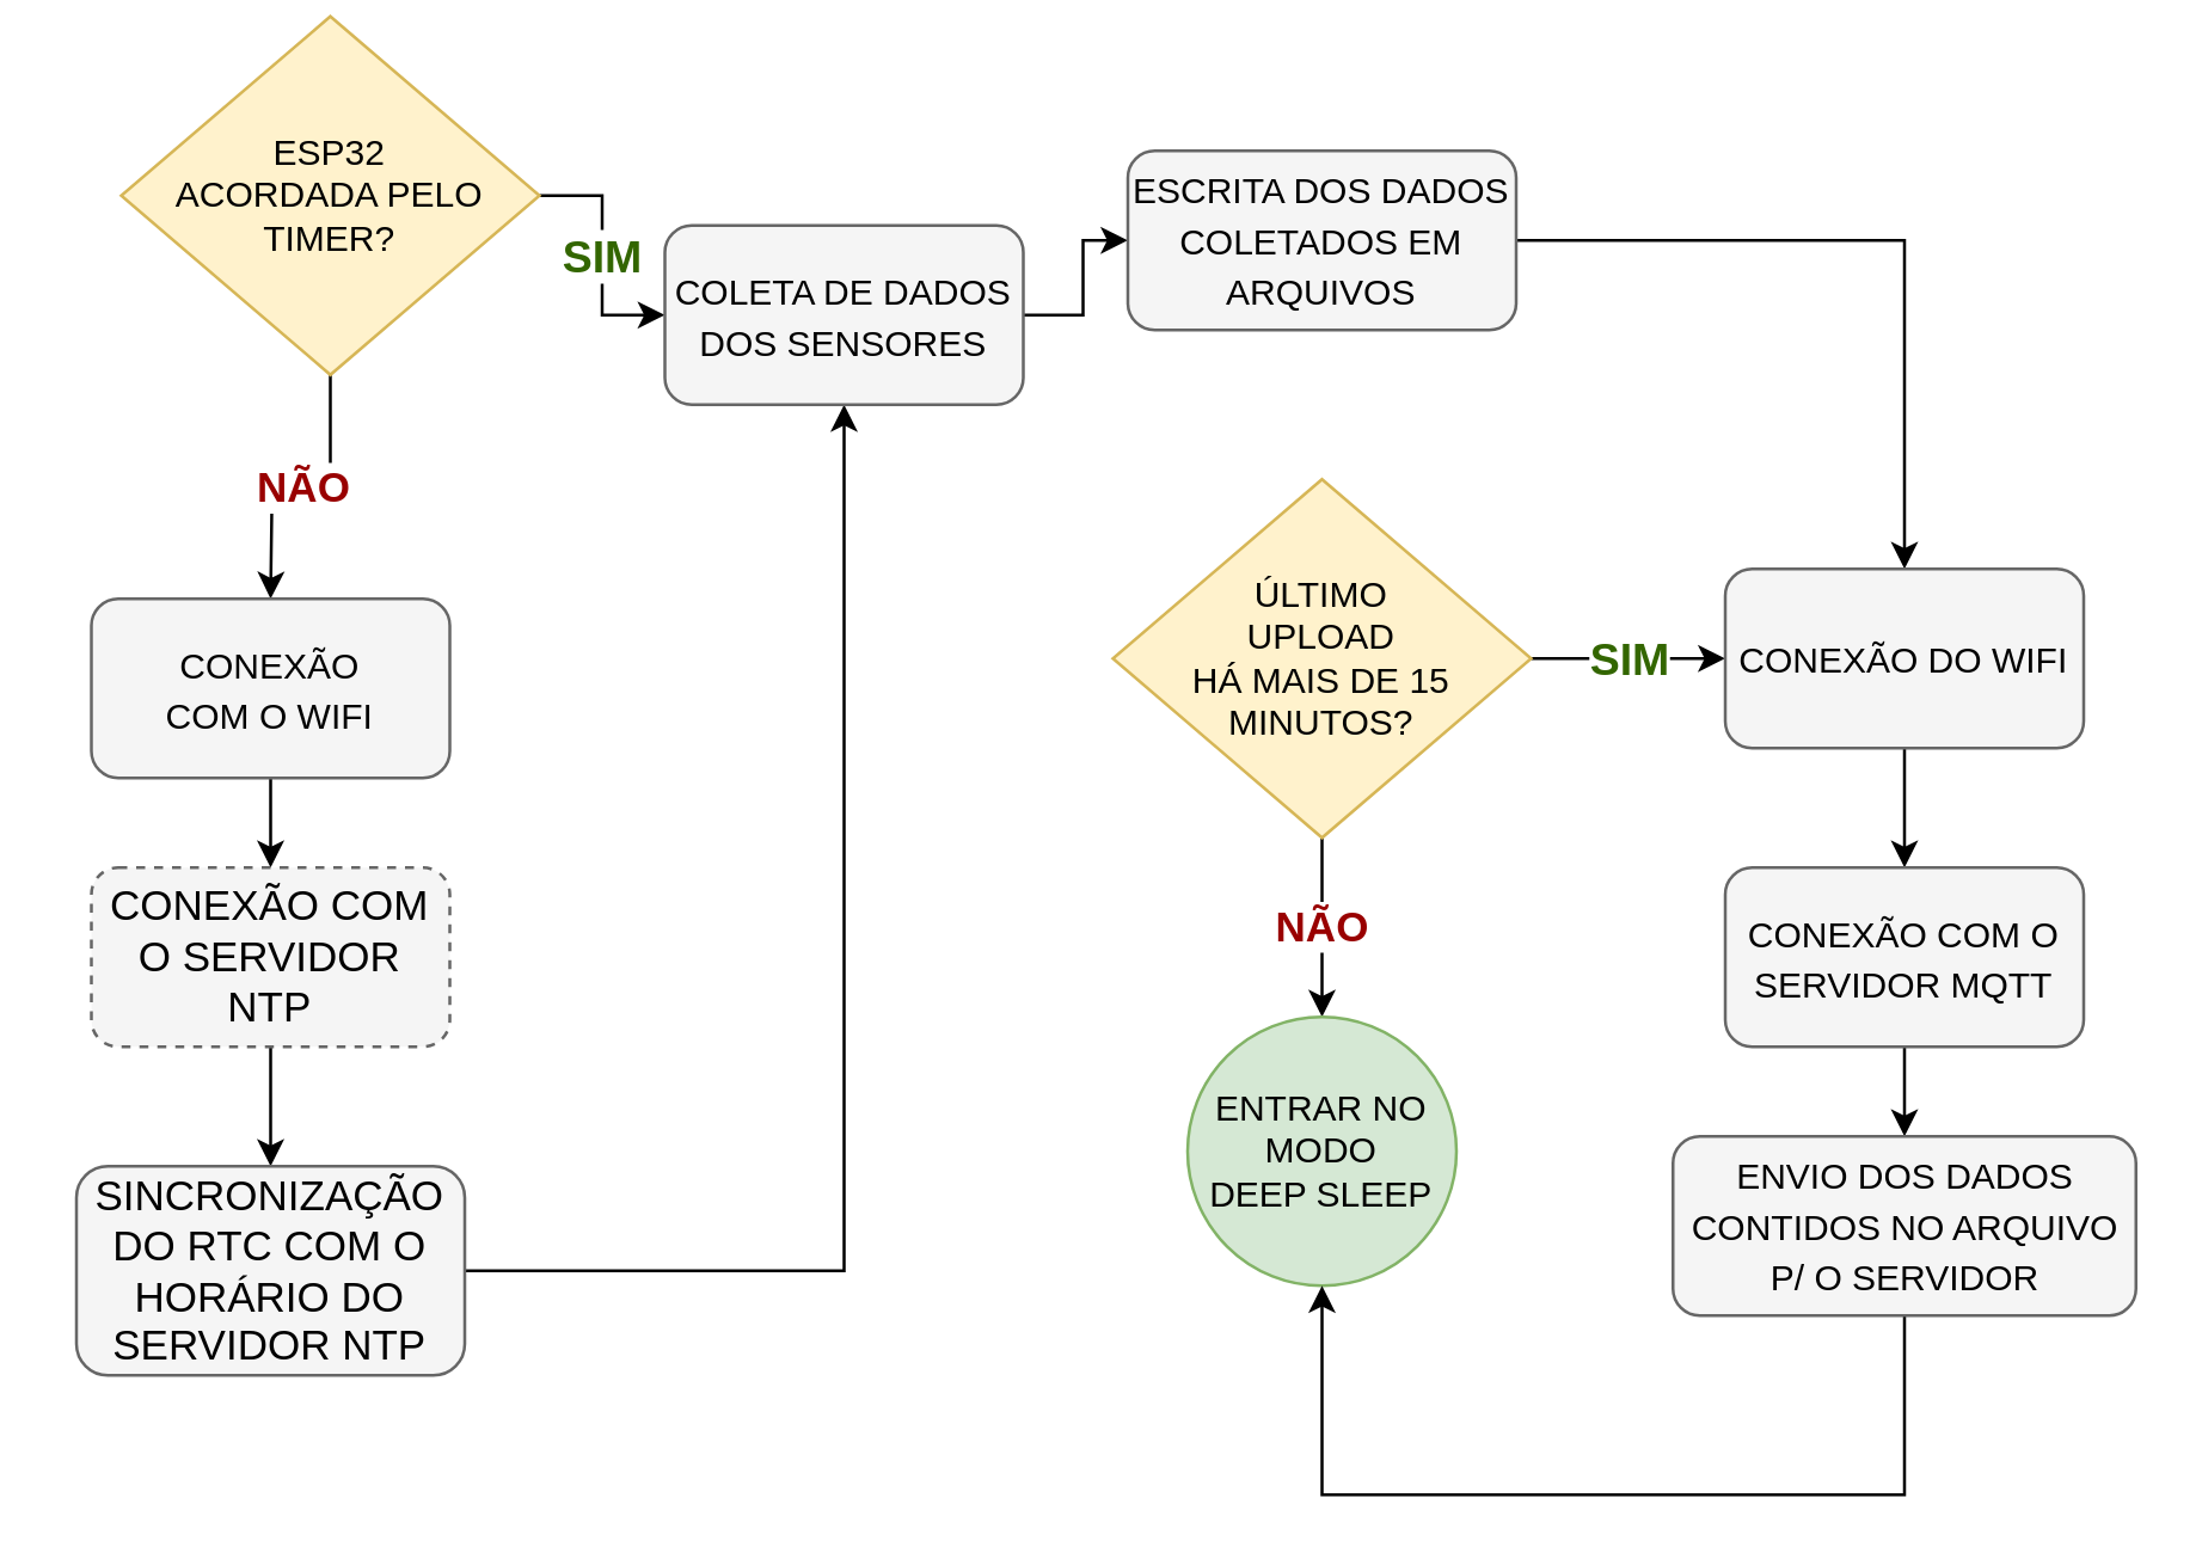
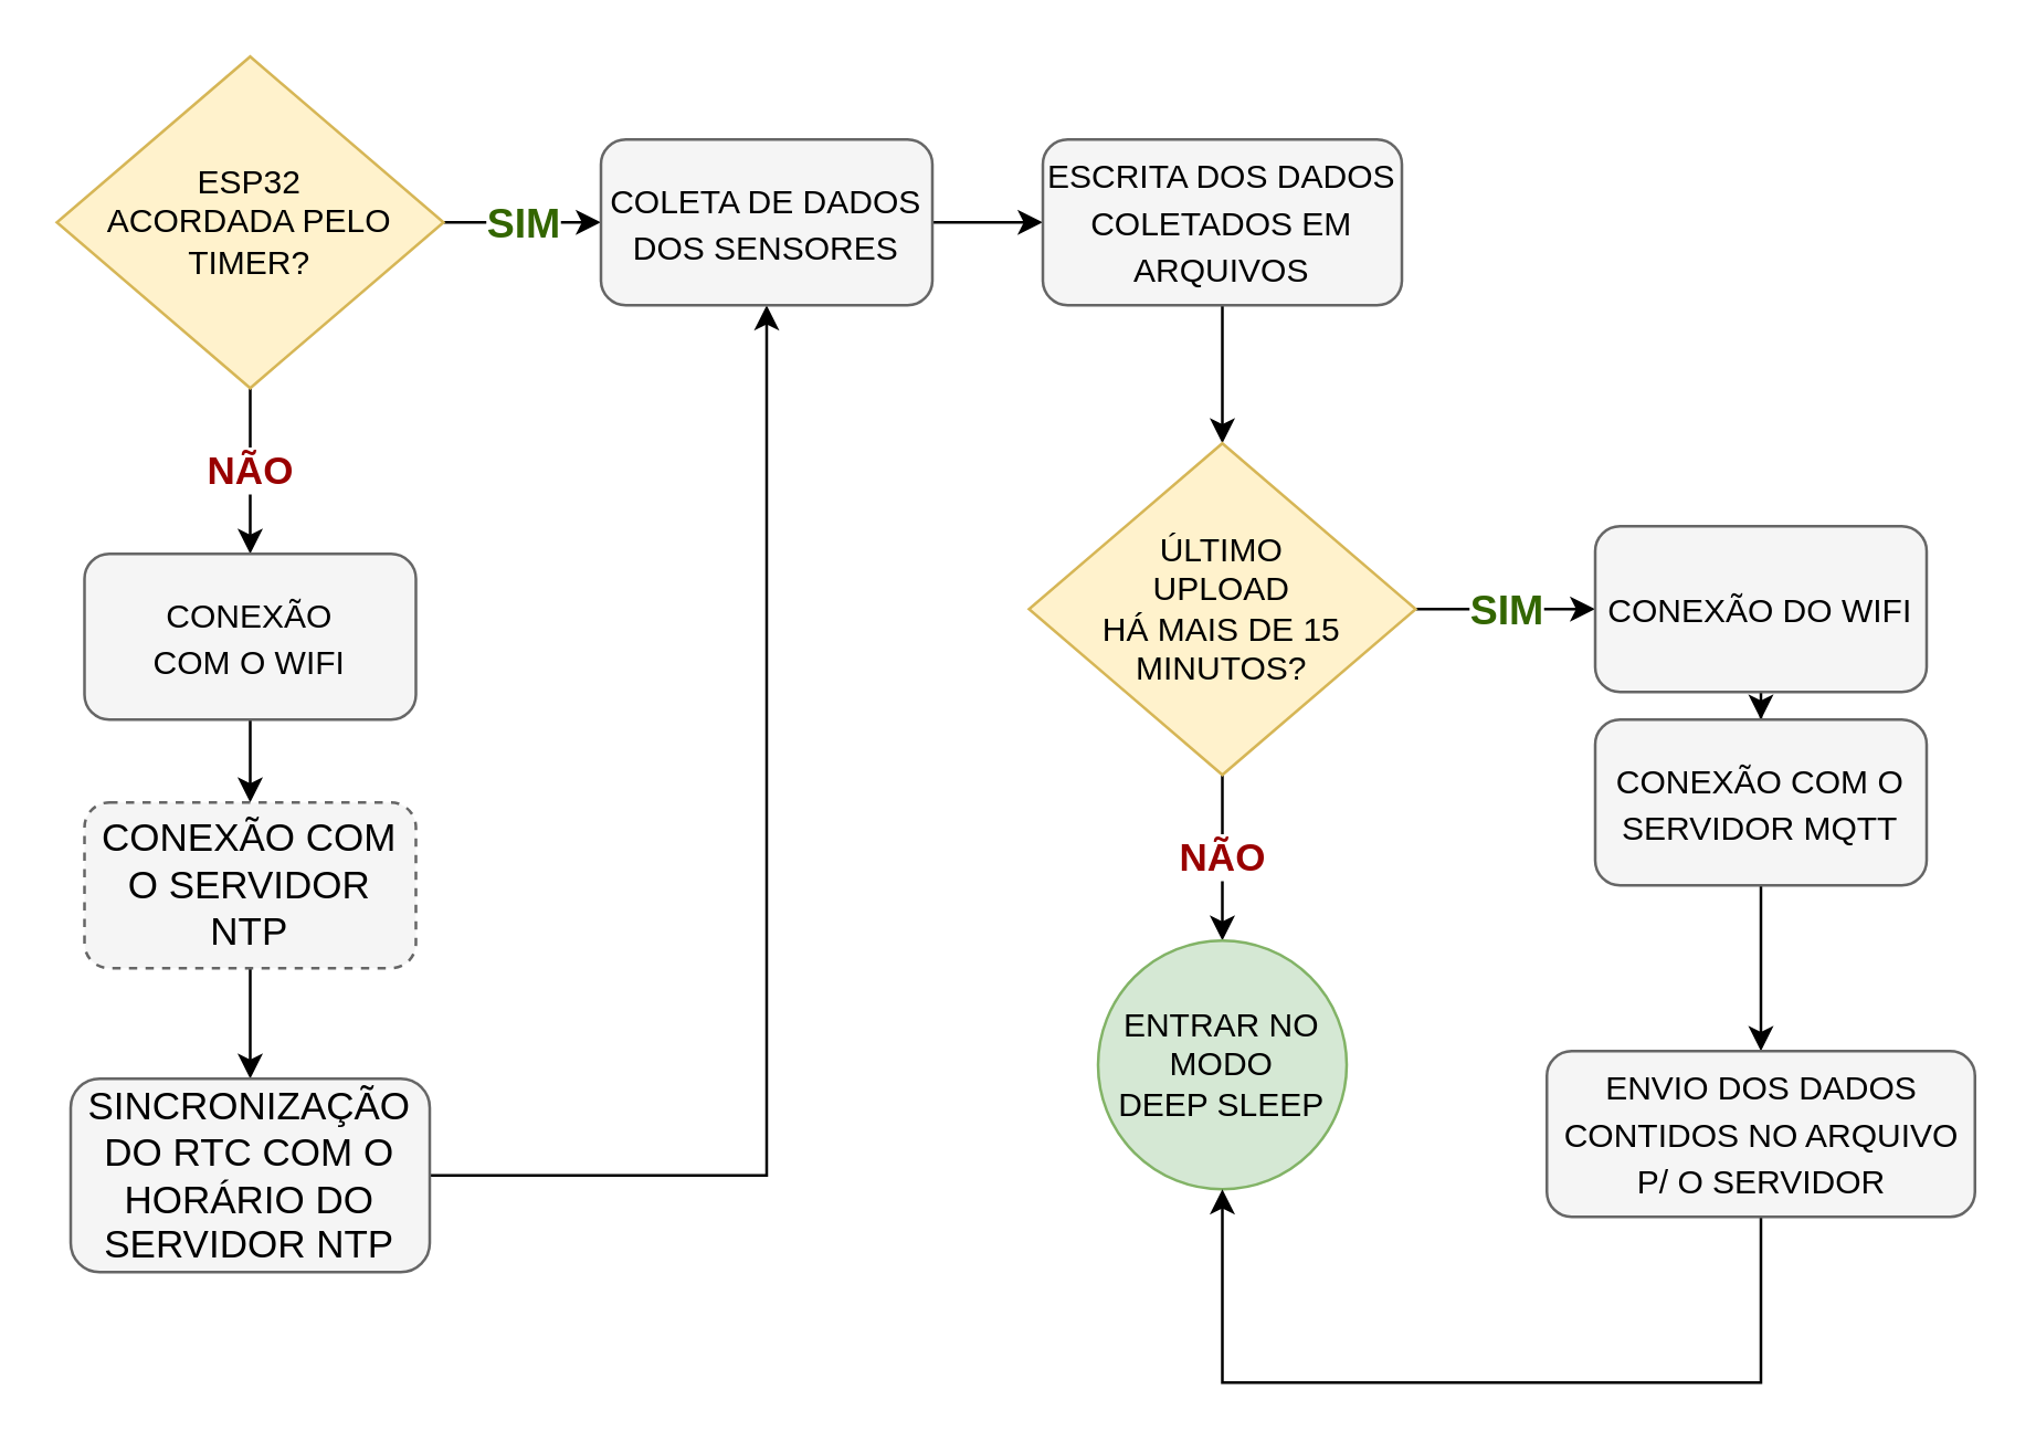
  <mxCell id="0" />
  <mxCell id="1" parent="0" />
  <mxCell id="2" value="&lt;font color=&quot;#336600&quot; style=&quot;font-size: 15px;&quot;&gt;&lt;b style=&quot;&quot;&gt;SIM&lt;/b&gt;&lt;/font&gt;" style="edgeStyle=orthogonalEdgeStyle;rounded=0;orthogonalLoop=1;jettySize=auto;html=1;entryX=0;entryY=0.5;entryDx=0;entryDy=0;" edge="1" parent="1" source="4" target="12"><mxGeometry relative="1" as="geometry"><mxPoint x="292" y="80" as="targetPoint" /><mxPoint as="offset" /></mxGeometry></mxCell>
  <mxCell id="3" value="&lt;b&gt;&lt;font color=&quot;#990000&quot; style=&quot;font-size: 14px;&quot;&gt;NÃO&lt;/font&gt;&lt;/b&gt;" style="edgeStyle=orthogonalEdgeStyle;rounded=0;orthogonalLoop=1;jettySize=auto;html=1;" edge="1" parent="1" source="4"><mxGeometry relative="1" as="geometry"><mxPoint x="90" y="200" as="targetPoint" /><mxPoint as="offset" /></mxGeometry></mxCell>
- <mxCell id="4" value="ESP32 &lt;br&gt;ACORDADA PELO TIMER?" style="rhombus;whiteSpace=wrap;html=1;fillColor=#fff2cc;strokeColor=#d6b656;" vertex="1" parent="1"><mxGeometry x="40" y="5" width="140" height="120" as="geometry" /></mxCell>
+ <mxCell id="4" value="ESP32 &lt;br&gt;ACORDADA PELO TIMER?" style="rhombus;whiteSpace=wrap;html=1;fillColor=#fff2cc;strokeColor=#d6b656;" vertex="1" parent="1"><mxGeometry x="20" y="20" width="140" height="120" as="geometry" /></mxCell>
  <mxCell id="5" style="edgeStyle=orthogonalEdgeStyle;rounded=0;orthogonalLoop=1;jettySize=auto;html=1;entryX=0.5;entryY=0;entryDx=0;entryDy=0;fontSize=12;fontColor=#000000;" edge="1" parent="1" source="6" target="8"><mxGeometry relative="1" as="geometry" /></mxCell>
  <mxCell id="6" value="&lt;font color=&quot;#000000&quot; style=&quot;font-size: 12px;&quot;&gt;CONEXÃO &lt;br&gt;COM O WIFI&lt;/font&gt;" style="rounded=1;whiteSpace=wrap;html=1;fontSize=14;fontColor=#333333;fillColor=#f5f5f5;strokeColor=#666666;" vertex="1" parent="1"><mxGeometry x="30" y="200" width="120" height="60" as="geometry" /></mxCell>
  <mxCell id="7" style="edgeStyle=orthogonalEdgeStyle;rounded=0;orthogonalLoop=1;jettySize=auto;html=1;fontSize=12;fontColor=#000000;" edge="1" parent="1" source="8" target="10"><mxGeometry relative="1" as="geometry" /></mxCell>
  <mxCell id="8" value="&lt;font color=&quot;#000000&quot; style=&quot;&quot;&gt;CONEXÃO COM O SERVIDOR&lt;br&gt;NTP&lt;br&gt;&lt;/font&gt;" style="rounded=1;whiteSpace=wrap;html=1;fontSize=14;fontColor=#333333;fillColor=#f5f5f5;strokeColor=#666666;dashed=1;" vertex="1" parent="1"><mxGeometry x="30" y="290" width="120" height="60" as="geometry" /></mxCell>
  <mxCell id="9" style="edgeStyle=orthogonalEdgeStyle;rounded=0;orthogonalLoop=1;jettySize=auto;html=1;fontSize=12;fontColor=#000000;entryX=0.5;entryY=1;entryDx=0;entryDy=0;" edge="1" parent="1" source="10" target="12"><mxGeometry relative="1" as="geometry"><mxPoint x="332" y="100" as="targetPoint" /></mxGeometry></mxCell>
  <mxCell id="10" value="&lt;font color=&quot;#000000&quot; style=&quot;&quot;&gt;SINCRONIZAÇÃO DO RTC COM O HORÁRIO DO SERVIDOR NTP&lt;br&gt;&lt;/font&gt;" style="rounded=1;whiteSpace=wrap;html=1;fontSize=14;fontColor=#333333;fillColor=#f5f5f5;strokeColor=#666666;" vertex="1" parent="1"><mxGeometry x="25" y="390" width="130" height="70" as="geometry" /></mxCell>
  <mxCell id="11" style="edgeStyle=orthogonalEdgeStyle;rounded=0;orthogonalLoop=1;jettySize=auto;html=1;entryX=0;entryY=0.5;entryDx=0;entryDy=0;fontSize=12;fontColor=#000000;" edge="1" parent="1" source="12" target="14"><mxGeometry relative="1" as="geometry" /></mxCell>
- <mxCell id="12" value="&lt;font color=&quot;#000000&quot;&gt;&lt;span style=&quot;font-size: 12px;&quot;&gt;COLETA DE DADOS DOS SENSORES&lt;/span&gt;&lt;/font&gt;" style="rounded=1;whiteSpace=wrap;html=1;fontSize=14;fontColor=#333333;fillColor=#f5f5f5;strokeColor=#666666;" vertex="1" parent="1"><mxGeometry x="222" y="75" width="120" height="60" as="geometry" /></mxCell>
- <mxCell id="13" style="edgeStyle=orthogonalEdgeStyle;rounded=0;orthogonalLoop=1;jettySize=auto;html=1;fontSize=12;fontColor=#000000;" edge="1" parent="1" source="14" target="20"><mxGeometry relative="1" as="geometry" /></mxCell>
+ <mxCell id="12" value="&lt;font color=&quot;#000000&quot;&gt;&lt;span style=&quot;font-size: 12px;&quot;&gt;COLETA DE DADOS DOS SENSORES&lt;/span&gt;&lt;/font&gt;" style="rounded=1;whiteSpace=wrap;html=1;fontSize=14;fontColor=#333333;fillColor=#f5f5f5;strokeColor=#666666;" vertex="1" parent="1"><mxGeometry x="217" y="50" width="120" height="60" as="geometry" /></mxCell>
+ <mxCell id="13" style="edgeStyle=orthogonalEdgeStyle;rounded=0;orthogonalLoop=1;jettySize=auto;html=1;fontSize=12;fontColor=#000000;" edge="1" parent="1" source="14" target="17"><mxGeometry relative="1" as="geometry" /></mxCell>
  <mxCell id="14" value="&lt;font color=&quot;#000000&quot;&gt;&lt;span style=&quot;font-size: 12px;&quot;&gt;ESCRITA DOS DADOS COLETADOS EM ARQUIVOS&lt;/span&gt;&lt;/font&gt;" style="rounded=1;whiteSpace=wrap;html=1;fontSize=14;fontColor=#333333;fillColor=#f5f5f5;strokeColor=#666666;" vertex="1" parent="1"><mxGeometry x="377" y="50" width="130" height="60" as="geometry" /></mxCell>
  <mxCell id="15" value="&lt;font color=&quot;#336600&quot; style=&quot;font-size: 15px;&quot;&gt;&lt;b style=&quot;&quot;&gt;SIM&lt;/b&gt;&lt;/font&gt;" style="edgeStyle=orthogonalEdgeStyle;rounded=0;orthogonalLoop=1;jettySize=auto;html=1;entryX=0;entryY=0.5;entryDx=0;entryDy=0;" edge="1" parent="1" source="17" target="20"><mxGeometry relative="1" as="geometry"><mxPoint x="612" y="220" as="targetPoint" /><mxPoint as="offset" /></mxGeometry></mxCell>
  <mxCell id="16" value="&lt;b&gt;&lt;font color=&quot;#990000&quot; style=&quot;font-size: 14px;&quot;&gt;NÃO&lt;/font&gt;&lt;/b&gt;" style="edgeStyle=orthogonalEdgeStyle;rounded=0;orthogonalLoop=1;jettySize=auto;html=1;entryX=0.5;entryY=0;entryDx=0;entryDy=0;" edge="1" parent="1" source="17" target="18"><mxGeometry relative="1" as="geometry"><mxPoint x="442" y="340" as="targetPoint" /><mxPoint as="offset" /></mxGeometry></mxCell>
  <mxCell id="17" value="ÚLTIMO &lt;br&gt;UPLOAD &lt;br&gt;HÁ MAIS DE 15 MINUTOS?" style="rhombus;whiteSpace=wrap;html=1;fillColor=#fff2cc;strokeColor=#d6b656;" vertex="1" parent="1"><mxGeometry x="372" y="160" width="140" height="120" as="geometry" /></mxCell>
  <mxCell id="18" value="ENTRAR NO MODO&lt;br&gt;DEEP SLEEP" style="ellipse;whiteSpace=wrap;html=1;aspect=fixed;fillColor=#d5e8d4;strokeColor=#82b366;" vertex="1" parent="1"><mxGeometry x="397" y="340" width="90" height="90" as="geometry" /></mxCell>
  <mxCell id="19" style="edgeStyle=orthogonalEdgeStyle;rounded=0;orthogonalLoop=1;jettySize=auto;html=1;fontSize=12;fontColor=#000000;" edge="1" parent="1" source="20" target="22"><mxGeometry relative="1" as="geometry" /></mxCell>
  <mxCell id="20" value="&lt;font color=&quot;#000000&quot; style=&quot;font-size: 12px;&quot;&gt;CONEXÃO DO WIFI&lt;/font&gt;" style="rounded=1;whiteSpace=wrap;html=1;fontSize=14;fontColor=#333333;fillColor=#f5f5f5;strokeColor=#666666;" vertex="1" parent="1"><mxGeometry x="577" y="190" width="120" height="60" as="geometry" /></mxCell>
  <mxCell id="21" style="edgeStyle=orthogonalEdgeStyle;rounded=0;orthogonalLoop=1;jettySize=auto;html=1;entryX=0.5;entryY=0;entryDx=0;entryDy=0;fontSize=12;fontColor=#000000;" edge="1" parent="1" source="22" target="24"><mxGeometry relative="1" as="geometry" /></mxCell>
- <mxCell id="22" value="&lt;font color=&quot;#000000&quot; style=&quot;font-size: 12px;&quot;&gt;CONEXÃO COM O SERVIDOR MQTT&lt;/font&gt;" style="rounded=1;whiteSpace=wrap;html=1;fontSize=14;fontColor=#333333;fillColor=#f5f5f5;strokeColor=#666666;" vertex="1" parent="1"><mxGeometry x="577" y="290" width="120" height="60" as="geometry" /></mxCell>
+ <mxCell id="22" value="&lt;font color=&quot;#000000&quot; style=&quot;font-size: 12px;&quot;&gt;CONEXÃO COM O SERVIDOR MQTT&lt;/font&gt;" style="rounded=1;whiteSpace=wrap;html=1;fontSize=14;fontColor=#333333;fillColor=#f5f5f5;strokeColor=#666666;" vertex="1" parent="1"><mxGeometry x="577" y="260" width="120" height="60" as="geometry" /></mxCell>
  <mxCell id="23" style="edgeStyle=orthogonalEdgeStyle;rounded=0;orthogonalLoop=1;jettySize=auto;html=1;entryX=0.5;entryY=1;entryDx=0;entryDy=0;fontSize=12;fontColor=#000000;exitX=0.5;exitY=1;exitDx=0;exitDy=0;" edge="1" parent="1" source="24" target="18"><mxGeometry relative="1" as="geometry"><Array as="points"><mxPoint x="637" y="500" /><mxPoint x="442" y="500" /></Array></mxGeometry></mxCell>
  <mxCell id="24" value="&lt;font color=&quot;#000000&quot; style=&quot;font-size: 12px;&quot;&gt;ENVIO DOS DADOS CONTIDOS NO ARQUIVO P/ O SERVIDOR&lt;/font&gt;" style="rounded=1;whiteSpace=wrap;html=1;fontSize=14;fontColor=#333333;fillColor=#f5f5f5;strokeColor=#666666;" vertex="1" parent="1"><mxGeometry x="559.5" y="380" width="155" height="60" as="geometry" /></mxCell>
